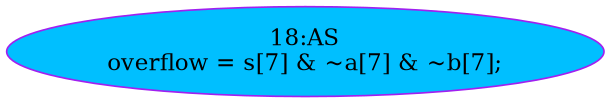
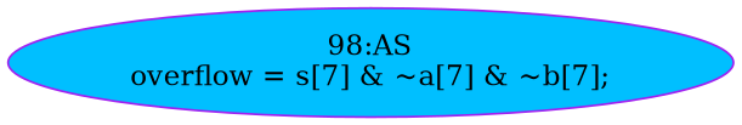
  strict digraph {
-   n1 [ast="<pyverilog.vparser.ast.Assign object at 0x7f17952b01d0>" def_var="['overflow']" fillcolor=deepskyblue label="18:AS\noverflow = s[7] & ~a[7] & ~b[7];" statements="[]" style=filled typ=Assign use_var="['s', 'a', 'b']" color=purple]
+   n1 [ast="<pyverilog.vparser.ast.Assign object at 0x7f17952b01d0>" def_var="['overflow']" fillcolor=deepskyblue label="98:AS\noverflow = s[7] & ~a[7] & ~b[7];" statements="[]" style=filled typ=Assign use_var="['s', 'a', 'b']" color=purple]
  }
